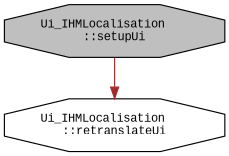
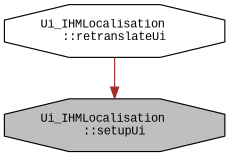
  digraph {
    rankdir=TB
    fontname="Liberation Mono"
    node [color=black fontname="Liberation Mono" fontsize=10 shape=octagon style=filled]
    n1 [fillcolor=grey75 fontcolor=black height=0.2 label="Ui_IHMLocalisation\l::setupUi" width=0.4]
    n2 [fillcolor=white height=0.2 label="Ui_IHMLocalisation\l::retranslateUi" width=0.4]
-   n1 -> n2 [color=brown fontname="Liberation Mono" fontsize=10 labelfontname=Helvetica labelfontsize=10 style=solid]
+   n2 -> n1 [color=brown fontname="Liberation Mono" fontsize=10 labelfontname=Helvetica labelfontsize=10 style=solid]
  }
